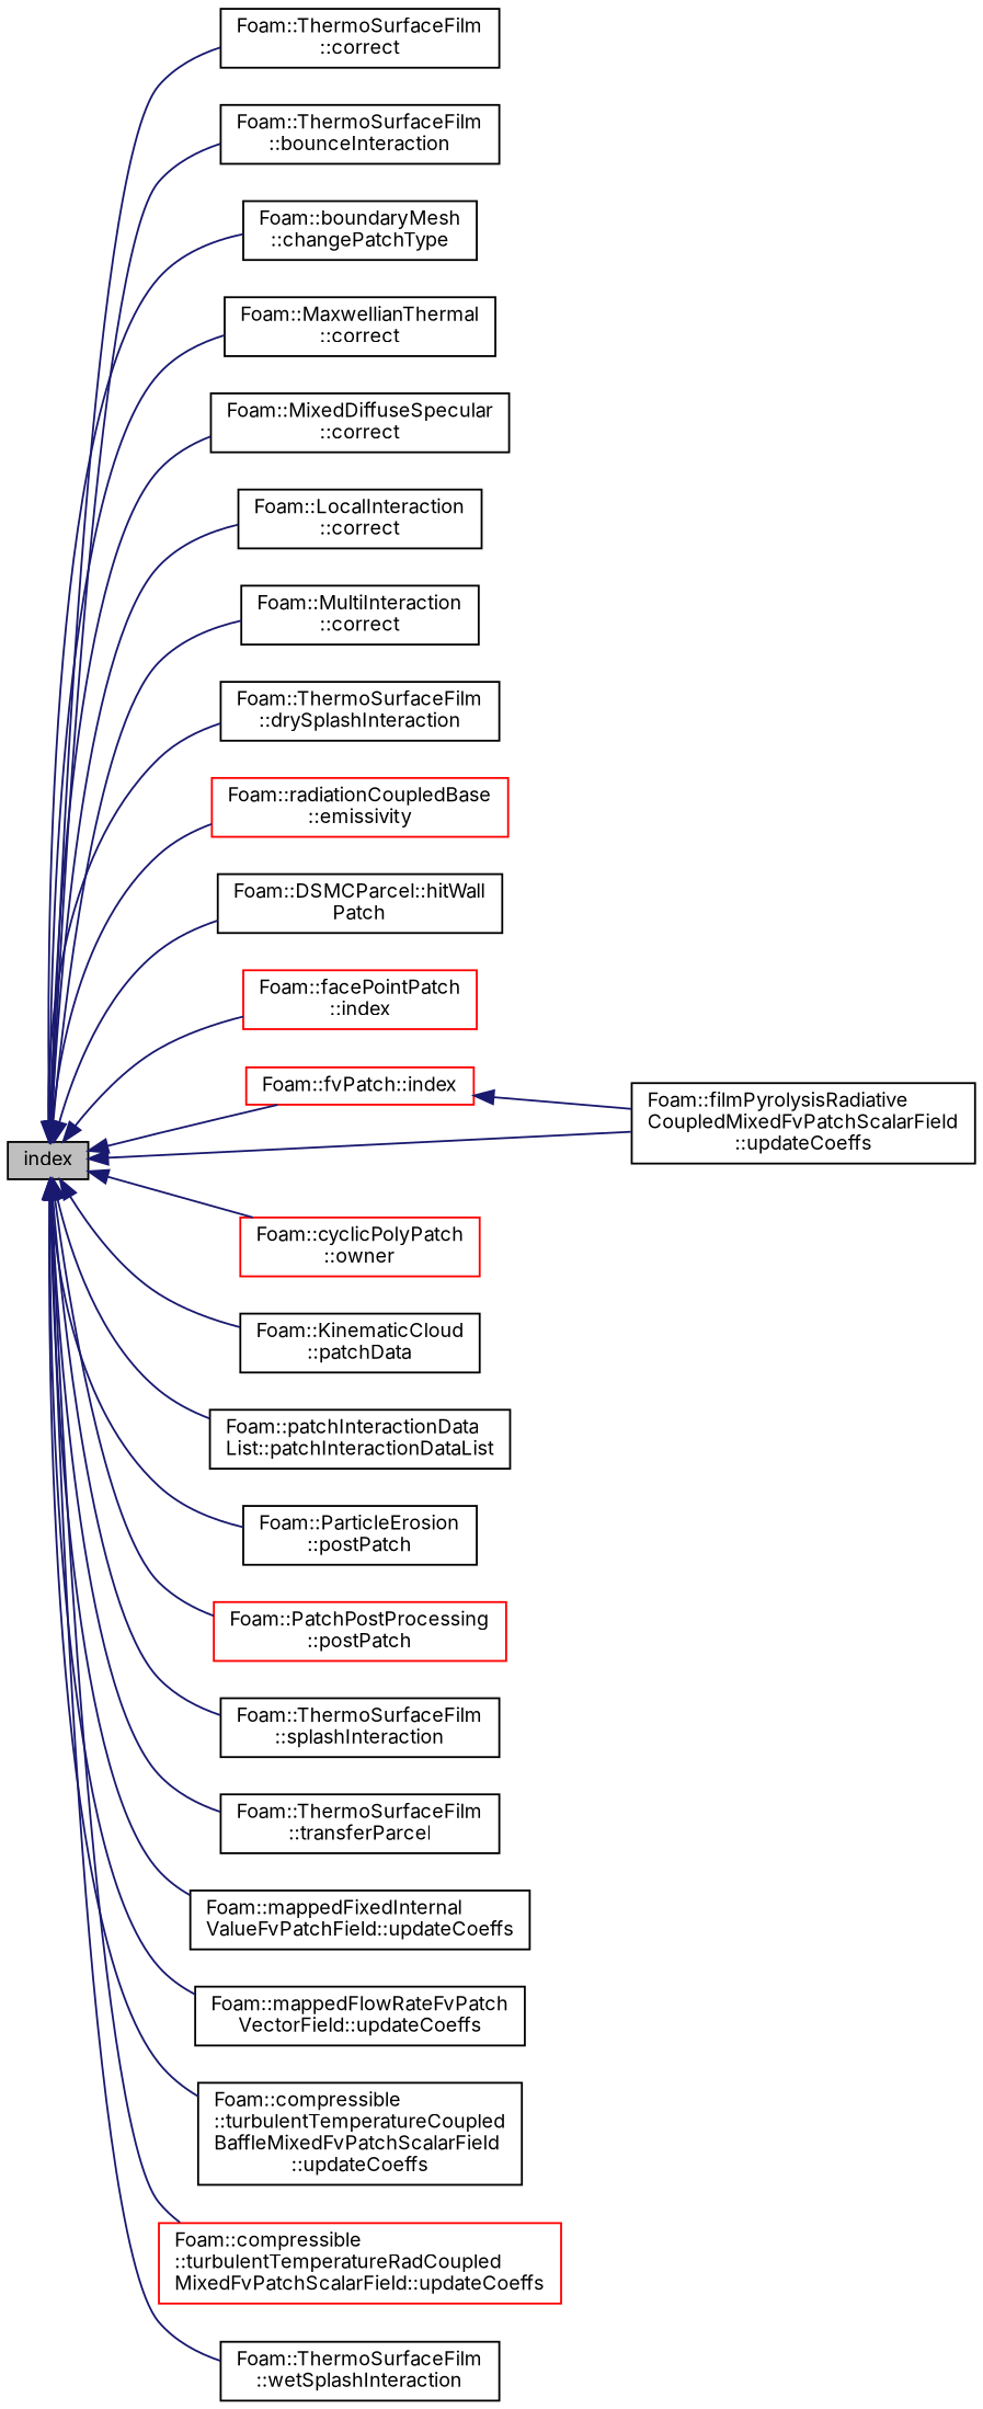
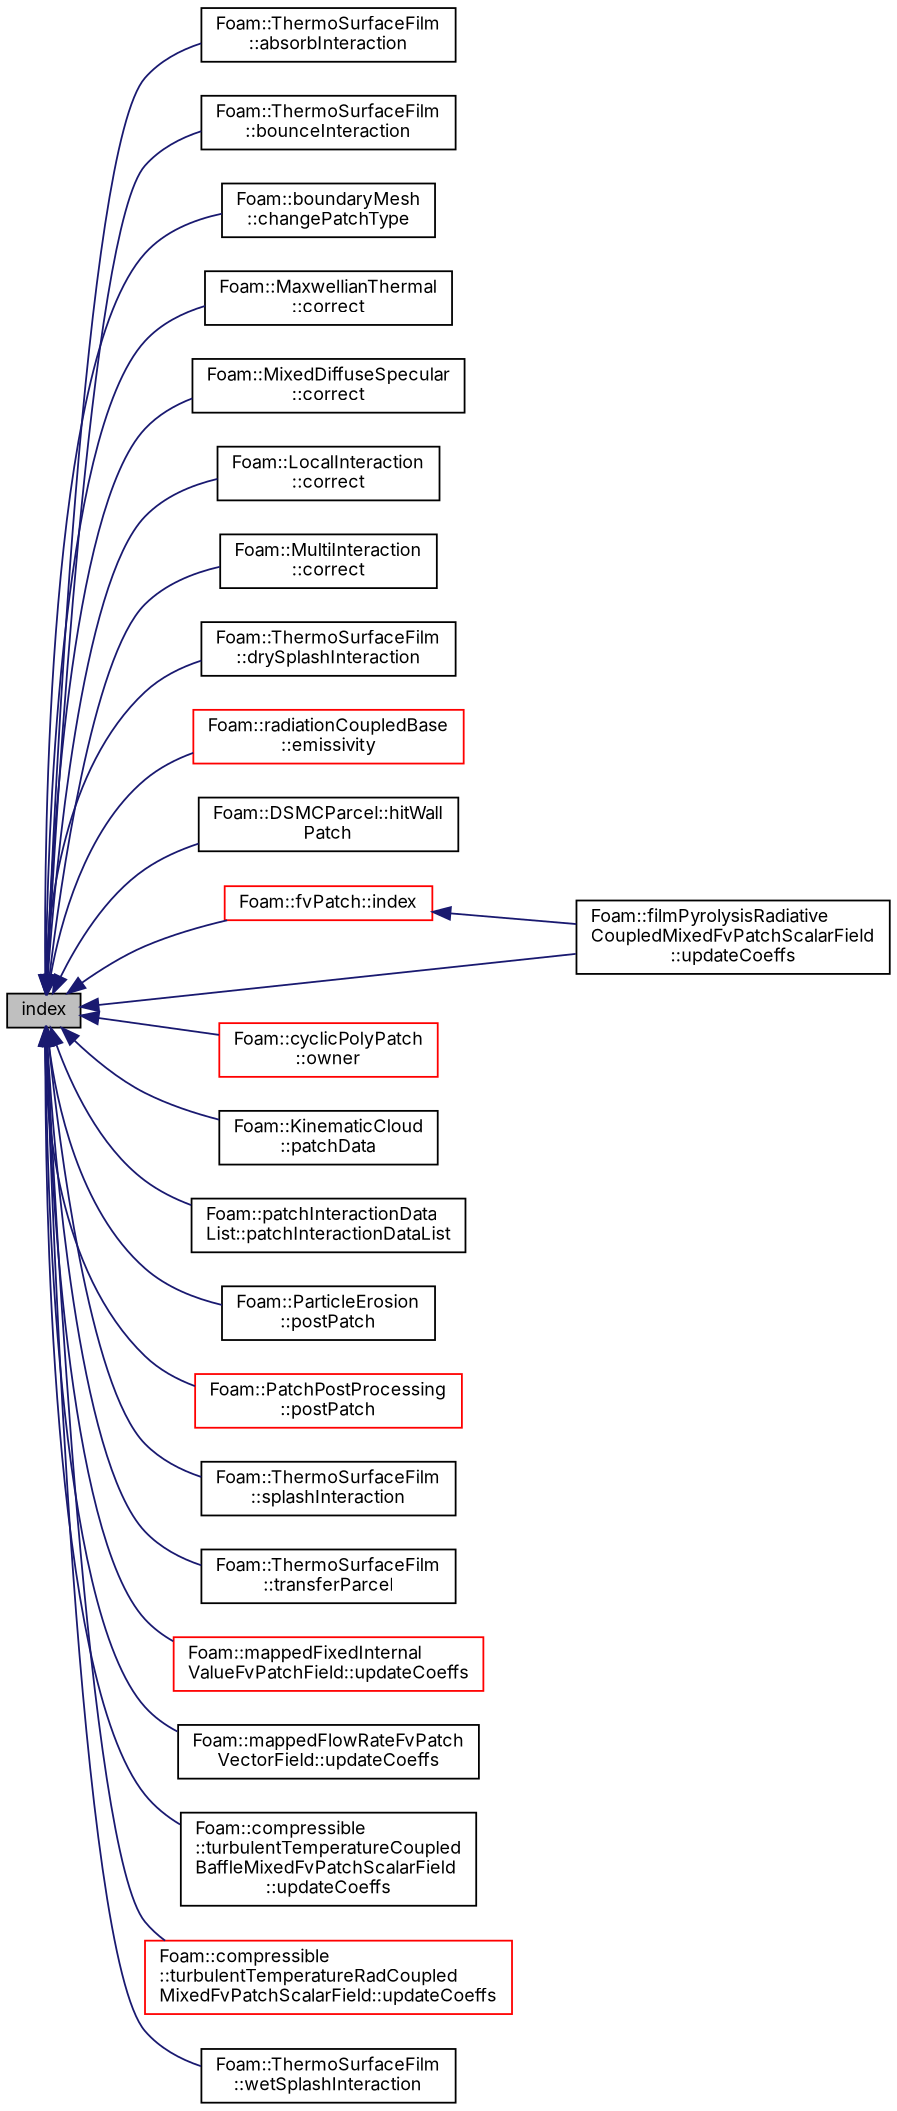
  digraph {
    fontname=Inter
    rankdir=LR
    node [color=black fontname=Inter fontsize=10 shape=record]
    edge [color=midnightblue dir=back fontname=Inter fontsize=10 labelfontname=Helvetica labelfontsize=10 style=solid]
    n1 [fillcolor=grey75 fontcolor=black height=0.2 label=index style=filled width=0.4]
-   n2 [height=0.2 label="Foam::ThermoSurfaceFilm\l::correct" width=0.4]
+   n2 [height=0.2 label="Foam::ThermoSurfaceFilm\l::absorbInteraction" width=0.4]
    n3 [height=0.2 label="Foam::ThermoSurfaceFilm\l::bounceInteraction" width=0.4]
    n4 [height=0.2 label="Foam::boundaryMesh\l::changePatchType" width=0.4]
    n5 [height=0.2 label="Foam::MaxwellianThermal\l::correct" width=0.4]
    n6 [height=0.2 label="Foam::MixedDiffuseSpecular\l::correct" width=0.4]
    n7 [height=0.2 label="Foam::LocalInteraction\l::correct" width=0.4]
    n8 [height=0.2 label="Foam::MultiInteraction\l::correct" width=0.4]
    n9 [height=0.2 label="Foam::ThermoSurfaceFilm\l::drySplashInteraction" width=0.4]
    n10 [color=red height=0.2 label="Foam::radiationCoupledBase\l::emissivity" width=0.4]
    n11 [height=0.2 label="Foam::DSMCParcel::hitWall\lPatch" width=0.4]
-   n12 [color=red height=0.2 label="Foam::facePointPatch\l::index" width=0.4]
    n13 [color=red height=0.2 label="Foam::fvPatch::index" width=0.4]
    n14 [height=0.2 label="Foam::filmPyrolysisRadiative\lCoupledMixedFvPatchScalarField\l::updateCoeffs" width=0.4]
    n15 [color=red height=0.2 label="Foam::cyclicPolyPatch\l::owner" width=0.4]
    n16 [height=0.2 label="Foam::KinematicCloud\l::patchData" width=0.4]
    n17 [height=0.2 label="Foam::patchInteractionData\lList::patchInteractionDataList" width=0.4]
    n18 [height=0.2 label="Foam::ParticleErosion\l::postPatch" width=0.4]
    n19 [color=red height=0.2 label="Foam::PatchPostProcessing\l::postPatch" width=0.4]
    n20 [height=0.2 label="Foam::ThermoSurfaceFilm\l::splashInteraction" width=0.4]
    n21 [height=0.2 label="Foam::ThermoSurfaceFilm\l::transferParcel" width=0.4]
-   n22 [height=0.2 label="Foam::mappedFixedInternal\lValueFvPatchField::updateCoeffs" width=0.4]
+   n22 [color=red height=0.2 label="Foam::mappedFixedInternal\lValueFvPatchField::updateCoeffs" width=0.4]
    n23 [height=0.2 label="Foam::mappedFlowRateFvPatch\lVectorField::updateCoeffs" width=0.4]
    n24 [height=0.2 label="Foam::compressible\l::turbulentTemperatureCoupled\lBaffleMixedFvPatchScalarField\l::updateCoeffs" width=0.4]
    n25 [color=red height=0.2 label="Foam::compressible\l::turbulentTemperatureRadCoupled\lMixedFvPatchScalarField::updateCoeffs" width=0.4]
    n26 [height=0.2 label="Foam::ThermoSurfaceFilm\l::wetSplashInteraction" width=0.4]
    n1 -> n2
    n1 -> n3
    n1 -> n4
    n1 -> n5
    n1 -> n6
    n1 -> n7
    n1 -> n8
    n1 -> n9
    n1 -> n10
    n1 -> n11
-   n1 -> n12
    n1 -> n13
    n1 -> n14
    n1 -> n15
    n1 -> n16
    n1 -> n17
    n1 -> n18
    n1 -> n19
    n1 -> n20
    n1 -> n21
    n1 -> n22
    n1 -> n23
    n1 -> n24
    n1 -> n25
    n1 -> n26
    n13 -> n14
  }
